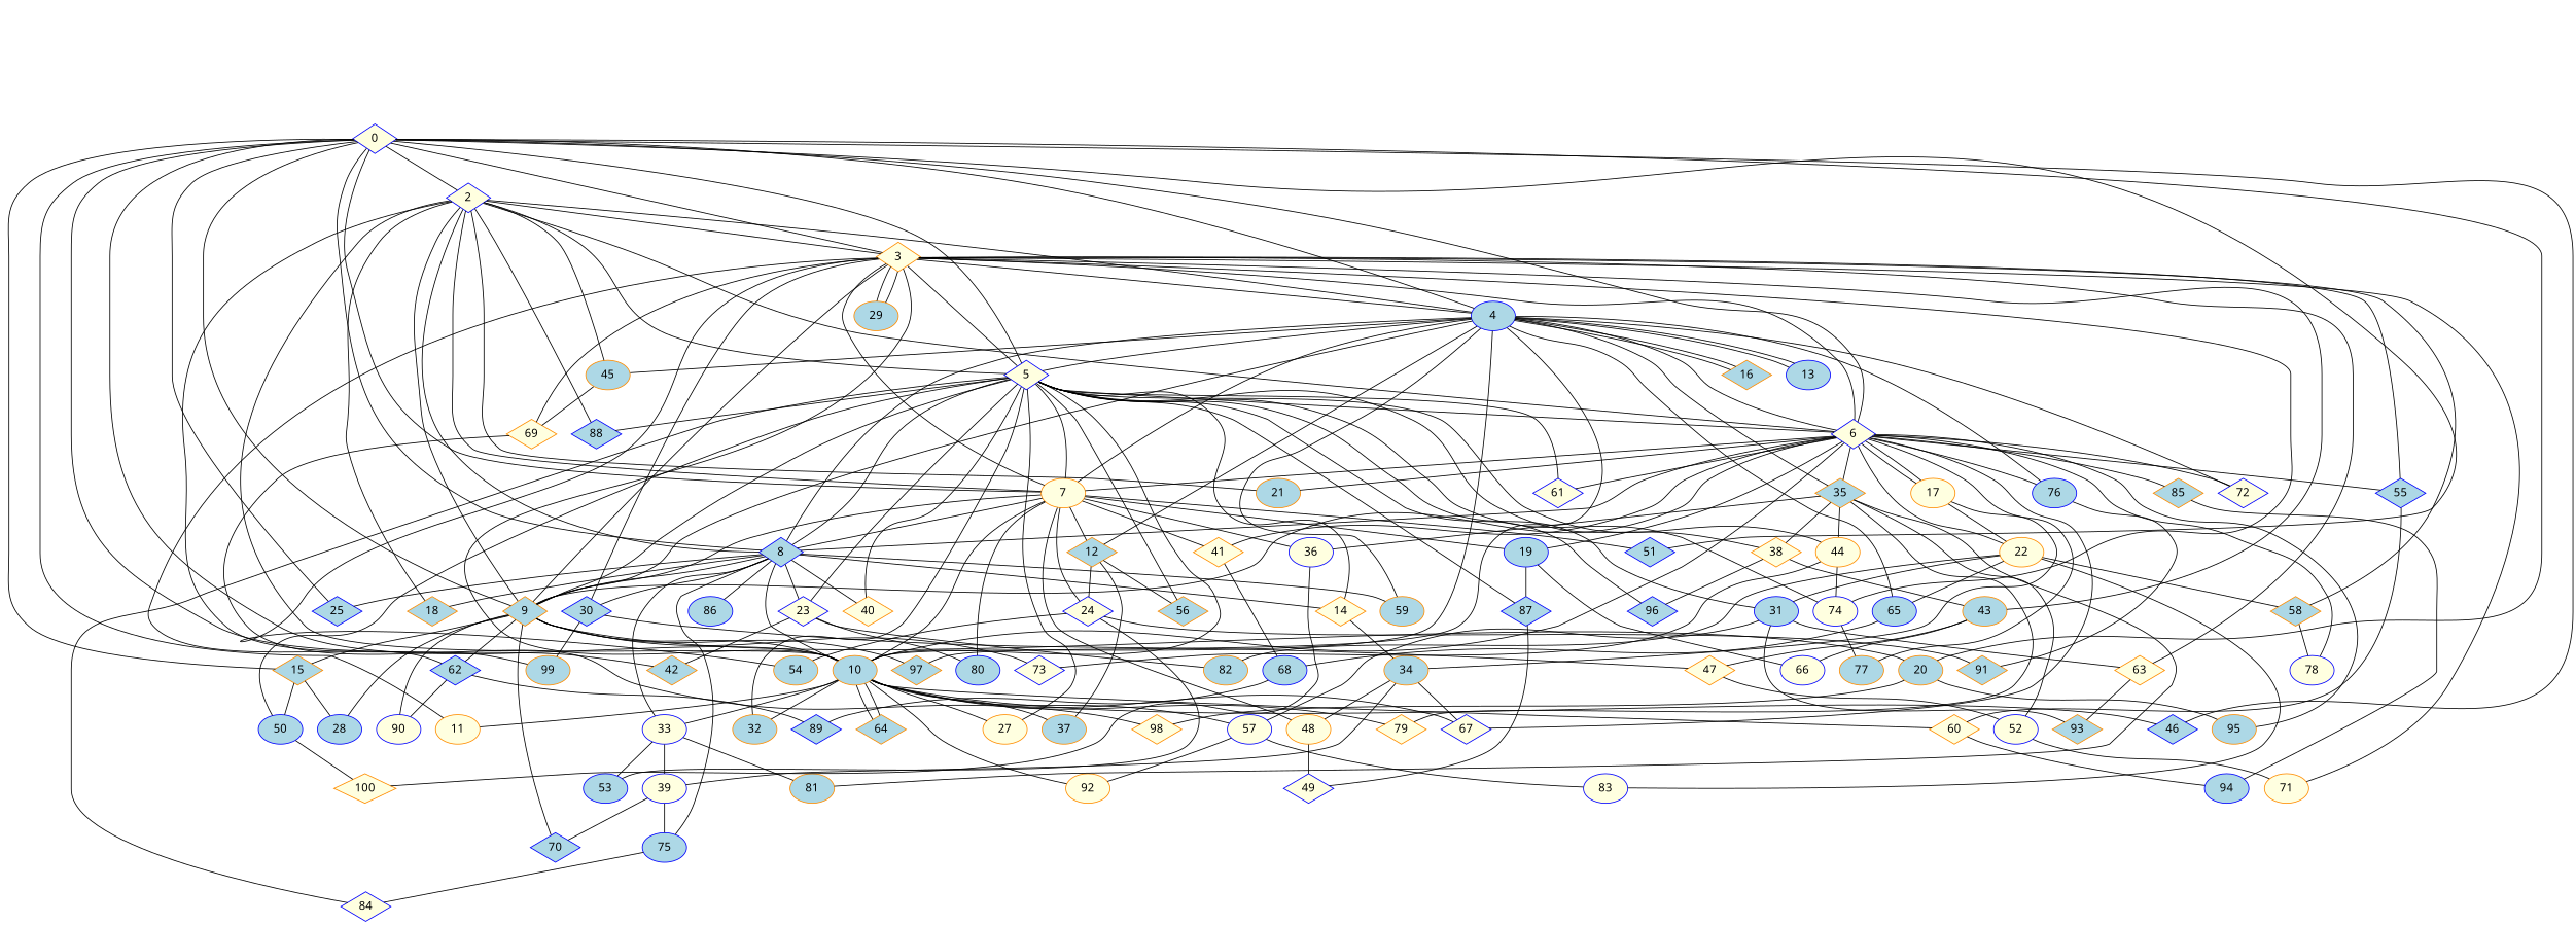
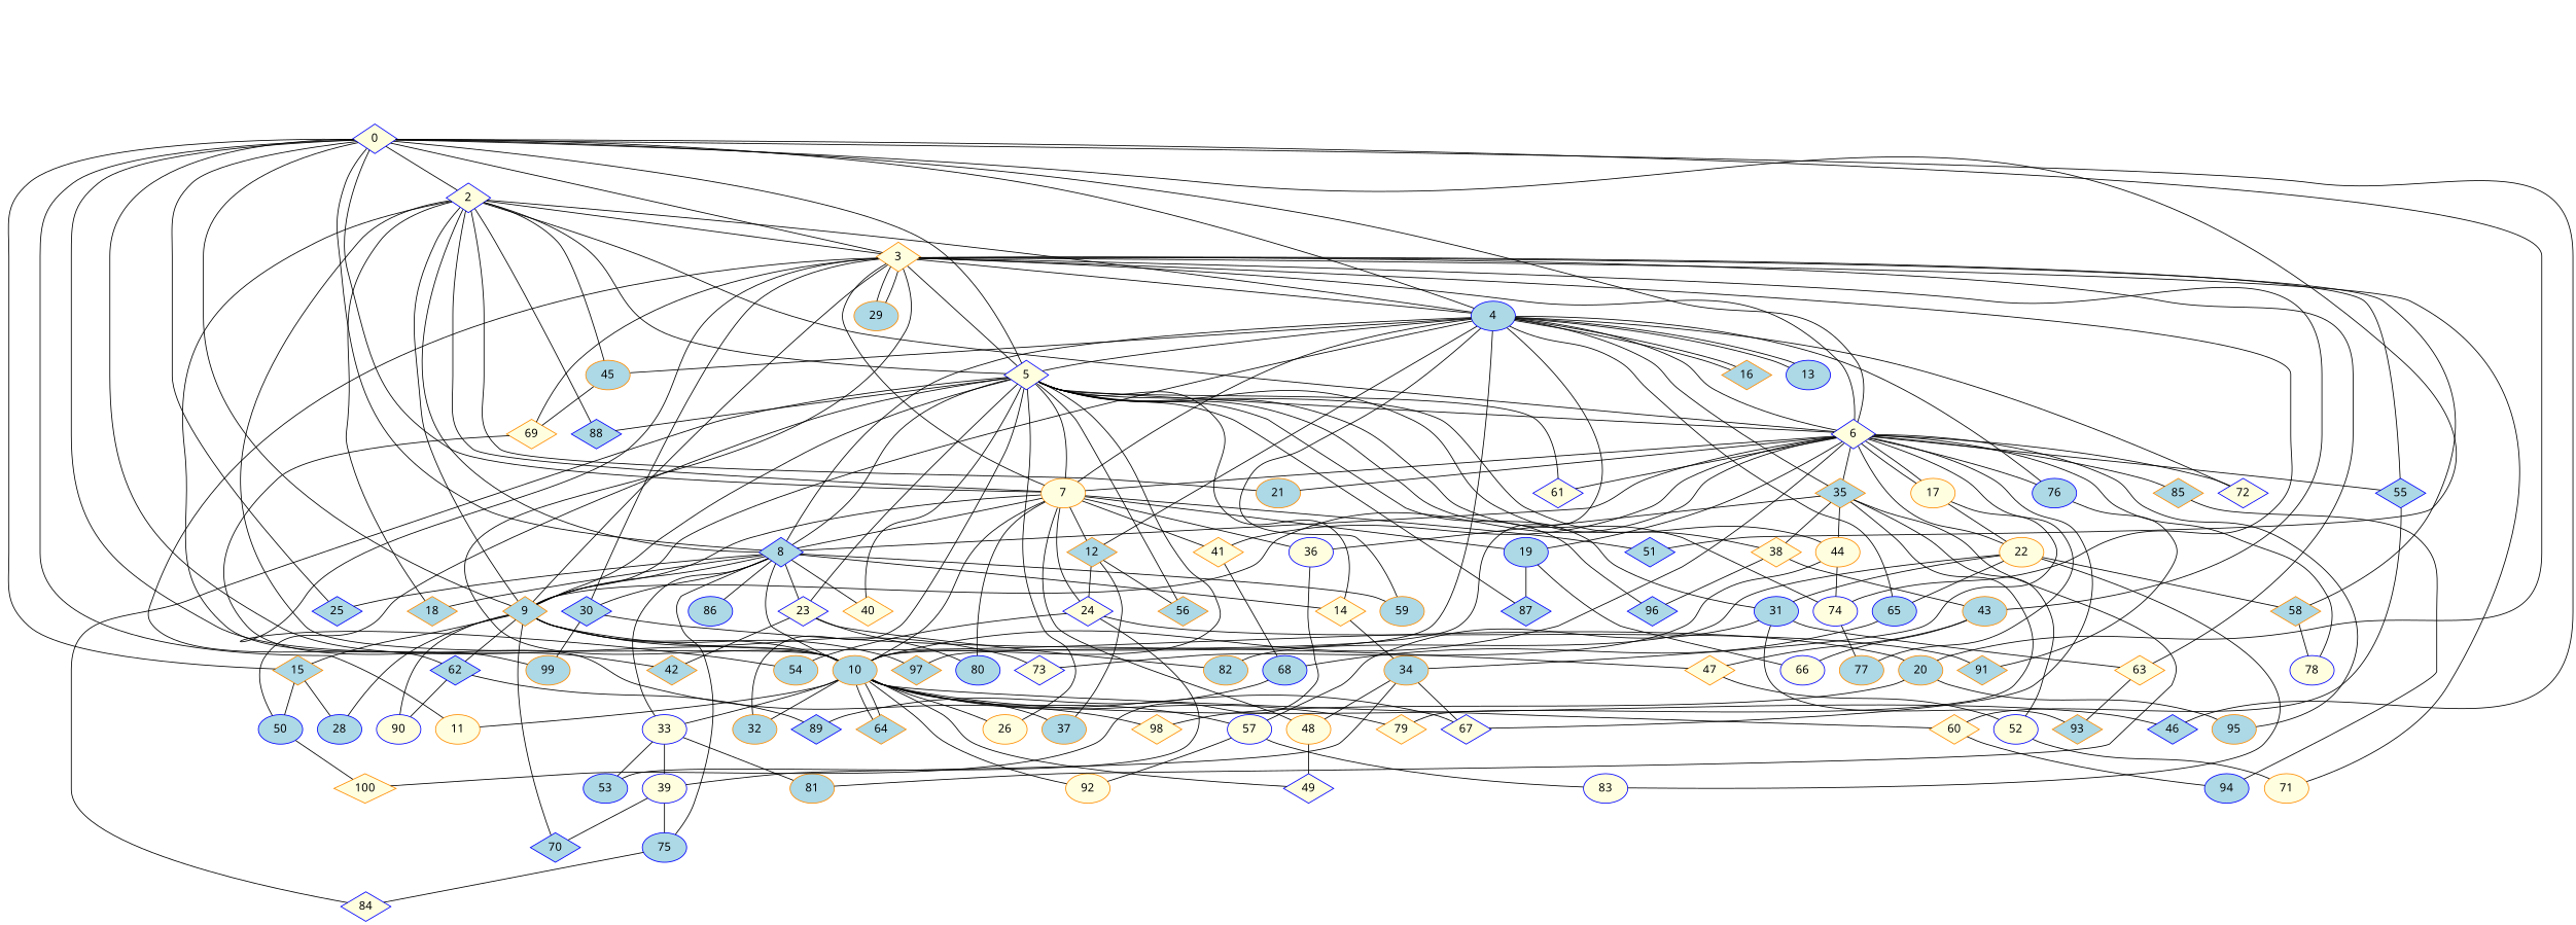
  graph {
    fontname="Noto Sans"
    node [color=darkorange fillcolor=lightblue fontname="Noto Sans" shape=diamond style=filled]
    edge [fontname="Noto Sans"]
    n1 [color=blue fillcolor=lightyellow label=0]
    2 [color=blue fillcolor=lightyellow]
    3 [fillcolor=lightyellow]
    4 [color=blue shape=ellipse]
    5 [color=blue fillcolor=lightyellow]
    6 [color=blue fillcolor=lightyellow]
    7 [fillcolor=lightyellow shape=ellipse]
    8 [color=blue]
    9
    10 [shape=ellipse]
    11 [fillcolor=lightyellow shape=ellipse]
    15
    20 [shape=ellipse]
    25 [color=blue]
    42
    46 [color=blue]
    51 [color=blue]
    18
    21 [shape=ellipse]
    45 [shape=ellipse]
    88 [color=blue]
    99 [shape=ellipse]
    29 [shape=ellipse]
    30 [color=blue]
    43 [shape=ellipse]
    54 [shape=ellipse]
    55 [color=blue]
    58
    62 [color=blue]
    63 [fillcolor=lightyellow]
    69 [fillcolor=lightyellow]
    71 [fillcolor=lightyellow shape=ellipse]
    74 [color=blue fillcolor=lightyellow shape=ellipse]
    12
    13 [color=blue shape=ellipse]
    16
    35
    59 [shape=ellipse]
    65 [color=blue shape=ellipse]
    72 [color=blue fillcolor=lightyellow]
    76 [color=blue shape=ellipse]
    97
    14 [fillcolor=lightyellow]
    23 [color=blue fillcolor=lightyellow]
-   27 [fillcolor=lightyellow shape=ellipse]
+   27 [fillcolor=lightyellow shape=ellipse label=26]
    31 [color=blue shape=ellipse]
    32 [shape=ellipse]
    38 [fillcolor=lightyellow]
    40 [fillcolor=lightyellow]
    44 [fillcolor=lightyellow shape=ellipse]
    50 [color=blue shape=ellipse]
    56
    61 [color=blue fillcolor=lightyellow]
    84 [color=blue fillcolor=lightyellow]
    87 [color=blue]
    96 [color=blue]
    17 [fillcolor=lightyellow shape=ellipse]
    19 [color=blue shape=ellipse]
    22 [fillcolor=lightyellow shape=ellipse]
    41 [fillcolor=lightyellow]
    67 [color=blue fillcolor=lightyellow]
    77 [shape=ellipse]
    78 [color=blue fillcolor=lightyellow shape=ellipse]
    85
    95 [shape=ellipse]
    24 [color=blue fillcolor=lightyellow]
    36 [color=blue fillcolor=lightyellow shape=ellipse]
    48 [fillcolor=lightyellow shape=ellipse]
    80 [color=blue shape=ellipse]
    33 [color=blue fillcolor=lightyellow shape=ellipse]
    75 [color=blue shape=ellipse]
    86 [color=blue shape=ellipse]
    28 [color=blue shape=ellipse]
    70 [color=blue]
    73 [color=blue fillcolor=lightyellow]
    90 [color=blue fillcolor=lightyellow shape=ellipse]
    37 [shape=ellipse]
    49 [color=blue fillcolor=lightyellow]
    57 [color=blue fillcolor=lightyellow shape=ellipse]
    60 [fillcolor=lightyellow]
    64
    79 [fillcolor=lightyellow]
    92 [fillcolor=lightyellow shape=ellipse]
    98 [fillcolor=lightyellow]
    47 [fillcolor=lightyellow]
    66 [color=blue fillcolor=lightyellow shape=ellipse]
    89 [color=blue]
    93
    81 [shape=ellipse]
    52 [color=blue fillcolor=lightyellow shape=ellipse]
    68 [color=blue shape=ellipse]
    91
    34 [shape=ellipse]
    82 [shape=ellipse]
    100 [fillcolor=lightyellow]
    83 [color=blue fillcolor=lightyellow shape=ellipse]
    94 [color=blue shape=ellipse]
    53 [color=blue shape=ellipse]
    39 [color=blue fillcolor=lightyellow shape=ellipse]
    n1 -- 2
    n1 -- 3
    n1 -- 4
    n1 -- 5
    n1 -- 6
    n1 -- 7
    n1 -- 8
    n1 -- 9
    n1 -- 10
    n1 -- 11
    n1 -- 15
    n1 -- 20
    n1 -- 25
    n1 -- 42
    n1 -- 46
    n1 -- 51
    2 -- 3
    2 -- 4
    2 -- 5
    2 -- 6
    2 -- 7
    2 -- 8
    2 -- 9
    2 -- 10
    2 -- 18
    2 -- 21
    2 -- 45
    2 -- 88
    2 -- 99
    3 -- 4
    3 -- 5
    3 -- 6
    3 -- 7
    3 -- 9
    3 -- 10
    3 -- 29
    3 -- 29
    3 -- 30
    3 -- 43
    3 -- 54
    3 -- 55
    3 -- 58
    3 -- 62
    3 -- 63
    3 -- 69
    3 -- 71
    3 -- 74
    4 -- 5
    4 -- 6
    4 -- 7
    4 -- 8
    4 -- 9
    4 -- 10
    4 -- 45
    4 -- 12
    4 -- 13
    4 -- 13
    4 -- 16
    4 -- 16
    4 -- 35
    4 -- 59
    4 -- 65
    4 -- 72
    4 -- 76
    4 -- 97
    5 -- 6
    5 -- 7
    5 -- 8
    5 -- 9
    5 -- 10
    5 -- 88
    5 -- 74
    5 -- 14
    5 -- 23
    5 -- 27
    5 -- 31
    5 -- 32
    5 -- 38
    5 -- 40
    5 -- 44
    5 -- 50
    5 -- 56
    5 -- 61
    5 -- 84
    5 -- 87
    5 -- 96
    6 -- 7
    6 -- 8
    6 -- 9
    6 -- 10
    6 -- 21
    6 -- 55
    6 -- 35
    6 -- 72
    6 -- 76
    6 -- 61
    6 -- 17
    6 -- 17
    6 -- 19
    6 -- 22
    6 -- 41
    6 -- 67
    6 -- 77
    6 -- 78
    6 -- 85
    6 -- 95
    7 -- 8
    7 -- 9
    7 -- 10
    7 -- 51
    7 -- 12
    7 -- 19
    7 -- 41
    7 -- 24
    7 -- 36
    7 -- 48
    7 -- 80
    8 -- 9
    8 -- 10
    8 -- 25
    8 -- 18
    8 -- 30
    8 -- 59
    8 -- 14
    8 -- 23
    8 -- 40
    8 -- 33
    8 -- 75
    8 -- 86
    9 -- 10
    9 -- 15
    9 -- 20
    9 -- 62
    9 -- 97
    9 -- 28
    9 -- 70
    9 -- 73
    9 -- 90
    10 -- 11
    10 -- 46
    10 -- 27
    10 -- 32
    10 -- 67
    10 -- 33
    10 -- 37
-   87 -- 49
+   10 -- 49
    10 -- 57
    10 -- 60
    10 -- 64
    10 -- 64
    10 -- 79
    10 -- 92
    15 -- 50
    15 -- 28
    20 -- 95
    20 -- 98
    45 -- 69
    30 -- 99
    30 -- 47
    43 -- 47
    43 -- 66
    55 -- 60
    58 -- 78
    62 -- 90
    62 -- 89
    63 -- 93
    69 -- 98
    74 -- 77
    12 -- 56
    12 -- 24
    12 -- 37
    35 -- 38
    35 -- 44
    35 -- 36
    35 -- 79
    35 -- 81
    35 -- 52
    65 -- 68
    76 -- 91
    14 -- 34
    23 -- 42
    23 -- 80
    23 -- 82
    31 -- 63
    31 -- 57
    31 -- 93
    38 -- 43
    38 -- 96
    44 -- 74
    44 -- 73
    50 -- 100
    17 -- 22
    17 -- 34
    19 -- 87
    19 -- 66
    22 -- 58
    22 -- 65
    22 -- 31
    22 -- 82
    22 -- 83
    41 -- 68
    85 -- 94
    24 -- 54
    24 -- 91
    24 -- 53
    36 -- 100
    48 -- 49
    33 -- 81
    33 -- 53
    33 -- 39
    75 -- 84
    57 -- 92
    57 -- 83
    60 -- 94
    47 -- 52
    52 -- 71
    68 -- 89
    34 -- 67
    34 -- 48
    34 -- 39
    39 -- 75
    39 -- 70
  }
